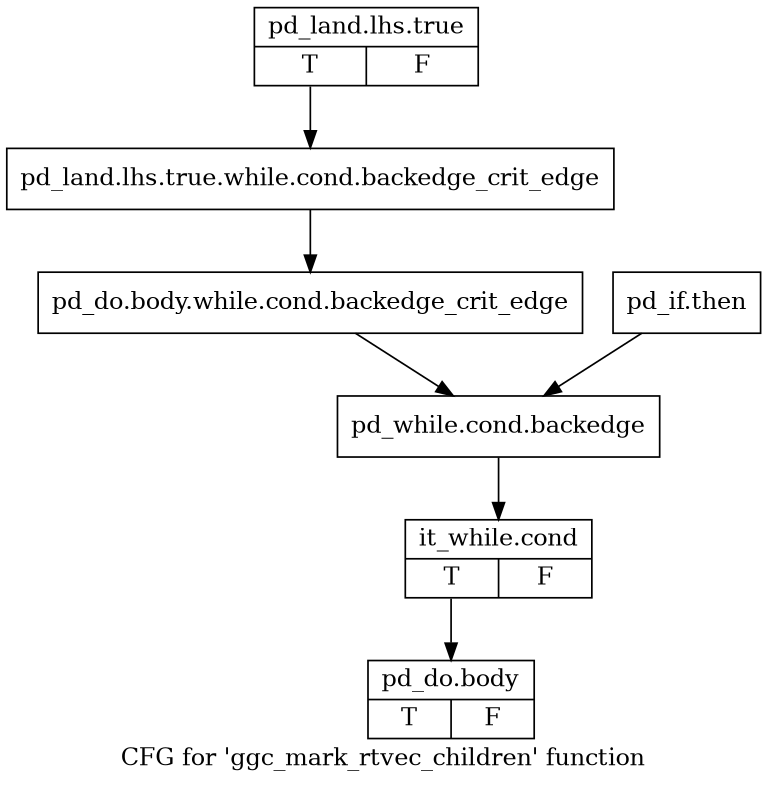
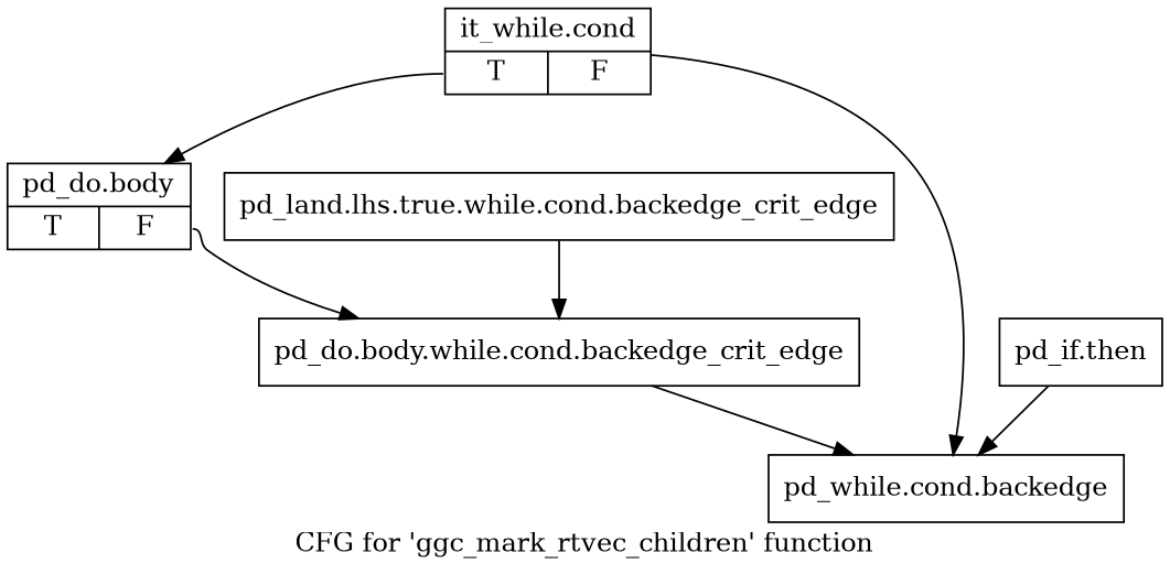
  digraph {
    fontname="DejaVu Serif"
    label="CFG for 'ggc_mark_rtvec_children' function"
    node [fontname="DejaVu Serif" shape=record]
    edge [fontname="DejaVu Serif"]
    n1 [label="{it_while.cond|{<s0>T|<s1>F}}"]
    n2 [label="{pd_do.body|{<s0>T|<s1>F}}"]
    n3 [label="{pd_do.body.while.cond.backedge_crit_edge}"]
-   n4 [label="{pd_land.lhs.true|{<s0>T|<s1>F}}"]
    n5 [label="{pd_land.lhs.true.while.cond.backedge_crit_edge}"]
    n6 [label="{pd_while.cond.backedge}"]
    n7 [label="{pd_if.then}"]
    n1 -> n2 [tailport=s0]
+   n2 -> n3 [tailport=s1]
    n3 -> n6
-   n4 -> n5 [tailport=s0]
    n5 -> n3
-   n6 -> n1
+   n1 -> n6
    n7 -> n6
  }
